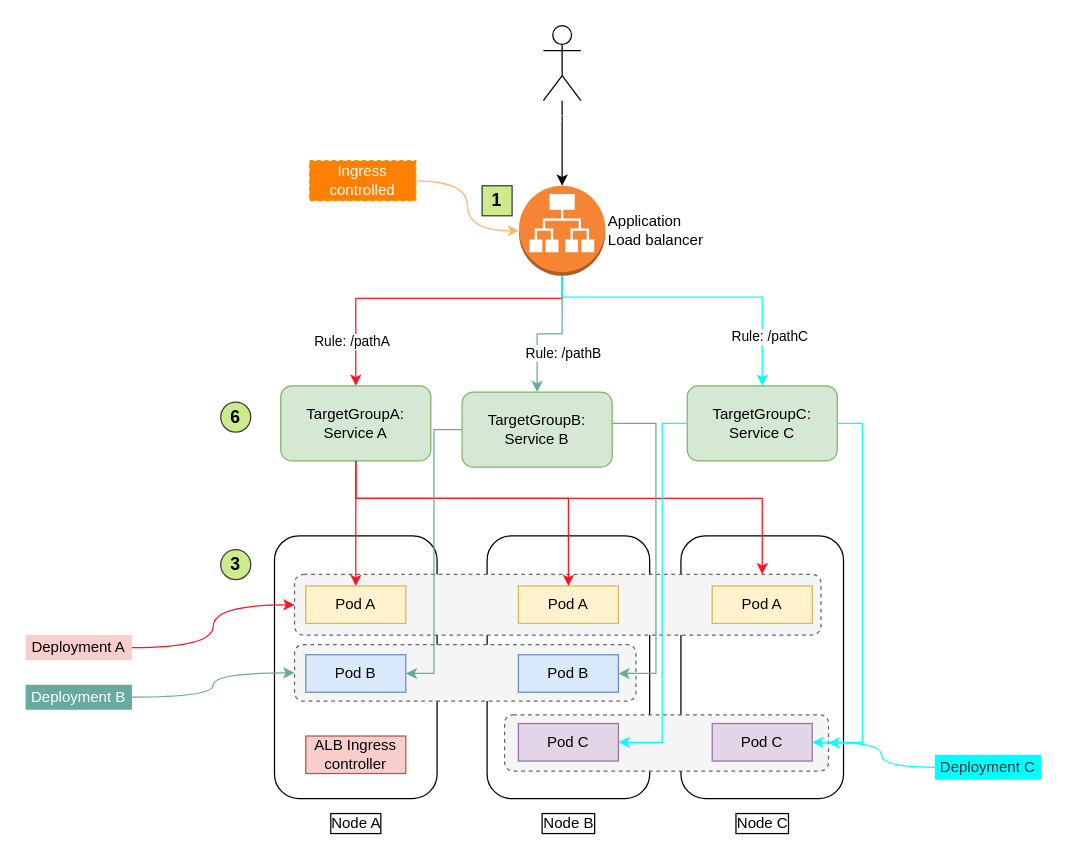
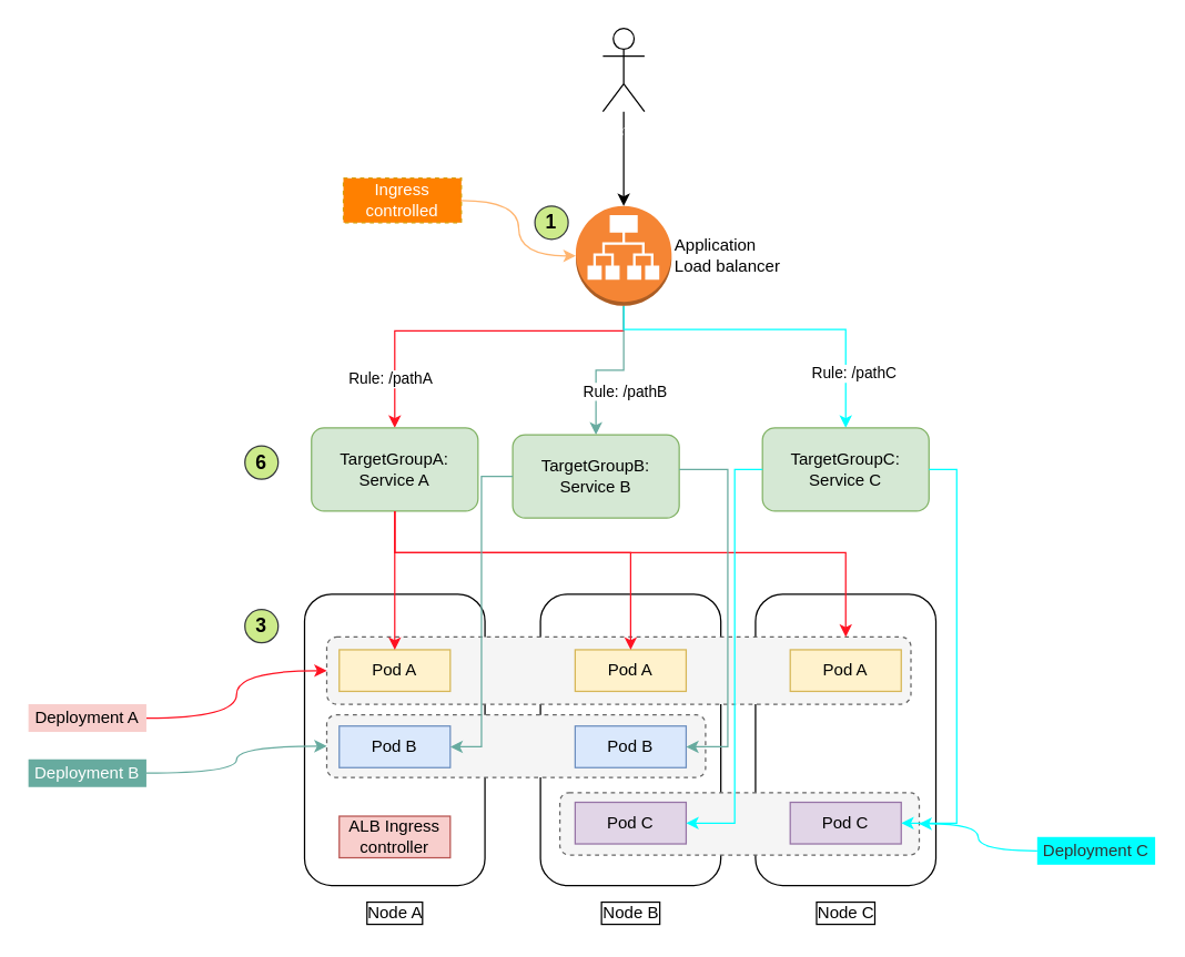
  <mxCell id="0" />
  <mxCell id="1" parent="0" />
  <mxCell id="2" style="edgeStyle=orthogonalEdgeStyle;rounded=0;orthogonalLoop=1;jettySize=auto;html=1;entryX=0.5;entryY=0;entryDx=0;entryDy=0;strokeColor=#FF1222;" parent="1" source="8" target="9" edge="1"><mxGeometry relative="1" as="geometry"><Array as="points"><mxPoint x="449" y="238" /><mxPoint x="284" y="238" /></Array></mxGeometry></mxCell>
  <mxCell id="3" value="Rule: /pathA" style="edgeLabel;html=1;align=center;verticalAlign=middle;resizable=0;points=[];" parent="2" vertex="1" connectable="0"><mxGeometry x="0.584" y="-2" relative="1" as="geometry"><mxPoint x="-2" y="17" as="offset" /></mxGeometry></mxCell>
  <mxCell id="4" style="edgeStyle=orthogonalEdgeStyle;rounded=0;orthogonalLoop=1;jettySize=auto;html=1;strokeColor=#67AB9F;" parent="1" source="8" target="10" edge="1"><mxGeometry relative="1" as="geometry" /></mxCell>
  <mxCell id="5" value="Rule: /pathB" style="edgeLabel;html=1;align=center;verticalAlign=middle;resizable=0;points=[];" parent="4" vertex="1" connectable="0"><mxGeometry x="-0.182" y="2" relative="1" as="geometry"><mxPoint x="-2" y="15" as="offset" /></mxGeometry></mxCell>
  <mxCell id="6" style="edgeStyle=orthogonalEdgeStyle;rounded=0;orthogonalLoop=1;jettySize=auto;html=1;strokeColor=#00FFFF;" parent="1" source="8" target="11" edge="1"><mxGeometry relative="1" as="geometry"><Array as="points"><mxPoint x="449" y="237" /><mxPoint x="609" y="237" /></Array></mxGeometry></mxCell>
  <mxCell id="7" value="Rule: /pathC" style="edgeLabel;html=1;align=center;verticalAlign=middle;resizable=0;points=[];" parent="6" vertex="1" connectable="0"><mxGeometry x="0.543" y="4" relative="1" as="geometry"><mxPoint x="1" y="17" as="offset" /></mxGeometry></mxCell>
  <mxCell id="8" value="Application &lt;br&gt;Load balancer" style="outlineConnect=0;dashed=0;verticalLabelPosition=middle;verticalAlign=middle;align=left;html=1;shape=mxgraph.aws3.application_load_balancer;fillColor=#F58534;gradientColor=none;labelPosition=right;" parent="1" vertex="1"><mxGeometry x="414.5" y="148" width="69" height="72" as="geometry" /></mxCell>
  <mxCell id="9" value="TargetGroupA: Service A" style="rounded=1;whiteSpace=wrap;html=1;fillColor=#d5e8d4;strokeColor=#82b366;" parent="1" vertex="1"><mxGeometry x="224" y="308" width="120" height="60" as="geometry" /></mxCell>
  <mxCell id="10" value="TargetGroupB: Service B" style="rounded=1;whiteSpace=wrap;html=1;fillColor=#d5e8d4;strokeColor=#82b366;" parent="1" vertex="1"><mxGeometry x="369" y="313" width="120" height="60" as="geometry" /></mxCell>
  <mxCell id="11" value="TargetGroupC: Service C" style="rounded=1;whiteSpace=wrap;html=1;fillColor=#d5e8d4;strokeColor=#82b366;" parent="1" vertex="1"><mxGeometry x="549" y="308" width="120" height="60" as="geometry" /></mxCell>
  <mxCell id="12" value="" style="rounded=1;whiteSpace=wrap;html=1;" parent="1" vertex="1"><mxGeometry x="219" y="428" width="130" height="210" as="geometry" /></mxCell>
  <mxCell id="13" value="ALB Ingress controller" style="rounded=0;whiteSpace=wrap;html=1;fillColor=#f8cecc;strokeColor=#b85450;" parent="1" vertex="1"><mxGeometry x="244" y="588" width="80" height="30" as="geometry" /></mxCell>
  <mxCell id="14" value="" style="rounded=1;whiteSpace=wrap;html=1;" parent="1" vertex="1"><mxGeometry x="389" y="428" width="130" height="210" as="geometry" /></mxCell>
  <mxCell id="15" value="" style="rounded=1;whiteSpace=wrap;html=1;" parent="1" vertex="1"><mxGeometry x="544" y="428" width="130" height="210" as="geometry" /></mxCell>
  <mxCell id="16" value="" style="rounded=1;whiteSpace=wrap;html=1;fillColor=#f5f5f5;strokeColor=#666666;fontColor=#333333;dashed=1;" parent="1" vertex="1"><mxGeometry x="235" y="458.75" width="421" height="48.5" as="geometry" /></mxCell>
  <mxCell id="17" value="Pod A" style="rounded=0;whiteSpace=wrap;html=1;fillColor=#fff2cc;strokeColor=#d6b656;" parent="1" vertex="1"><mxGeometry x="244" y="468" width="80" height="30" as="geometry" /></mxCell>
  <mxCell id="18" value="Pod A" style="rounded=0;whiteSpace=wrap;html=1;fillColor=#fff2cc;strokeColor=#d6b656;" parent="1" vertex="1"><mxGeometry x="414" y="468" width="80" height="30" as="geometry" /></mxCell>
  <mxCell id="19" value="Pod A" style="rounded=0;whiteSpace=wrap;html=1;fillColor=#fff2cc;strokeColor=#d6b656;" parent="1" vertex="1"><mxGeometry x="569" y="468" width="80" height="30" as="geometry" /></mxCell>
  <mxCell id="20" value="" style="rounded=1;whiteSpace=wrap;html=1;fillColor=#f5f5f5;strokeColor=#666666;fontColor=#333333;dashed=1;" parent="1" vertex="1"><mxGeometry x="235" y="515" width="273" height="45" as="geometry" /></mxCell>
  <mxCell id="21" value="Pod B" style="rounded=0;whiteSpace=wrap;html=1;fillColor=#dae8fc;strokeColor=#6c8ebf;" parent="1" vertex="1"><mxGeometry x="244" y="523" width="80" height="30" as="geometry" /></mxCell>
  <mxCell id="22" value="Pod B" style="rounded=0;whiteSpace=wrap;html=1;fillColor=#dae8fc;strokeColor=#6c8ebf;" parent="1" vertex="1"><mxGeometry x="414" y="523" width="80" height="30" as="geometry" /></mxCell>
  <mxCell id="23" value="" style="rounded=1;whiteSpace=wrap;html=1;fillColor=#f5f5f5;strokeColor=#666666;fontColor=#333333;dashed=1;" parent="1" vertex="1"><mxGeometry x="403" y="571" width="259" height="45" as="geometry" /></mxCell>
  <mxCell id="24" value="Pod C" style="rounded=0;whiteSpace=wrap;html=1;fillColor=#e1d5e7;strokeColor=#9673a6;" parent="1" vertex="1"><mxGeometry x="414" y="578" width="80" height="30" as="geometry" /></mxCell>
  <mxCell id="25" value="Pod C" style="rounded=0;whiteSpace=wrap;html=1;fillColor=#e1d5e7;strokeColor=#9673a6;" parent="1" vertex="1"><mxGeometry x="569" y="578" width="80" height="30" as="geometry" /></mxCell>
  <mxCell id="26" value="Node A" style="text;html=1;strokeColor=none;fillColor=none;align=center;verticalAlign=middle;whiteSpace=wrap;rounded=0;shadow=0;labelBorderColor=#000000;" parent="1" vertex="1"><mxGeometry x="256.5" y="648" width="55" height="20" as="geometry" /></mxCell>
  <mxCell id="27" value="Node B" style="text;html=1;strokeColor=none;fillColor=none;align=center;verticalAlign=middle;whiteSpace=wrap;rounded=0;shadow=0;labelBorderColor=#000000;" parent="1" vertex="1"><mxGeometry x="426.5" y="648" width="55" height="20" as="geometry" /></mxCell>
  <mxCell id="28" value="Node C" style="text;html=1;strokeColor=none;fillColor=none;align=center;verticalAlign=middle;whiteSpace=wrap;rounded=0;shadow=0;labelBorderColor=#000000;" parent="1" vertex="1"><mxGeometry x="581.5" y="648" width="55" height="20" as="geometry" /></mxCell>
  <mxCell id="29" style="edgeStyle=orthogonalEdgeStyle;rounded=0;orthogonalLoop=1;jettySize=auto;html=1;strokeColor=#FF1222;" parent="1" source="9" target="17" edge="1"><mxGeometry relative="1" as="geometry" /></mxCell>
  <mxCell id="30" style="edgeStyle=orthogonalEdgeStyle;rounded=0;orthogonalLoop=1;jettySize=auto;html=1;strokeColor=#FF1222;" parent="1" source="9" target="18" edge="1"><mxGeometry relative="1" as="geometry"><Array as="points"><mxPoint x="284" y="398" /><mxPoint x="454" y="398" /></Array></mxGeometry></mxCell>
  <mxCell id="31" style="edgeStyle=orthogonalEdgeStyle;rounded=0;orthogonalLoop=1;jettySize=auto;html=1;strokeColor=#FF1222;" parent="1" source="9" target="16" edge="1"><mxGeometry relative="1" as="geometry"><Array as="points"><mxPoint x="284" y="398" /><mxPoint x="609" y="398" /></Array></mxGeometry></mxCell>
  <mxCell id="32" style="edgeStyle=orthogonalEdgeStyle;rounded=0;orthogonalLoop=1;jettySize=auto;html=1;entryX=1;entryY=0.5;entryDx=0;entryDy=0;strokeColor=#67AB9F;" parent="1" source="10" target="21" edge="1"><mxGeometry relative="1" as="geometry" /></mxCell>
  <mxCell id="33" style="edgeStyle=orthogonalEdgeStyle;rounded=0;orthogonalLoop=1;jettySize=auto;html=1;strokeColor=#67AB9F;" parent="1" source="10" edge="1"><mxGeometry relative="1" as="geometry"><mxPoint x="494" y="538" as="targetPoint" /><Array as="points"><mxPoint x="524" y="338" /><mxPoint x="524" y="538" /></Array></mxGeometry></mxCell>
  <mxCell id="34" style="edgeStyle=orthogonalEdgeStyle;rounded=0;orthogonalLoop=1;jettySize=auto;html=1;entryX=1;entryY=0.5;entryDx=0;entryDy=0;strokeColor=#00FFFF;" parent="1" source="11" target="24" edge="1"><mxGeometry relative="1" as="geometry"><Array as="points"><mxPoint x="529" y="338" /><mxPoint x="529" y="593" /></Array></mxGeometry></mxCell>
  <mxCell id="35" style="edgeStyle=orthogonalEdgeStyle;rounded=0;orthogonalLoop=1;jettySize=auto;html=1;strokeColor=#00FFFF;" parent="1" source="11" edge="1"><mxGeometry relative="1" as="geometry"><mxPoint x="649" y="593" as="targetPoint" /><Array as="points"><mxPoint x="689" y="338" /><mxPoint x="689" y="593" /><mxPoint x="649" y="593" /></Array></mxGeometry></mxCell>
  <mxCell id="36" style="edgeStyle=orthogonalEdgeStyle;curved=1;orthogonalLoop=1;jettySize=auto;html=1;strokeColor=#FF1222;" parent="1" source="37" target="16" edge="1"><mxGeometry relative="1" as="geometry" /></mxCell>
  <mxCell id="37" value="Deployment A" style="text;html=1;fillColor=#f8cecc;align=center;verticalAlign=middle;whiteSpace=wrap;rounded=0;shadow=0;dashed=1;" parent="1" vertex="1"><mxGeometry x="20" y="507.25" width="85" height="20" as="geometry" /></mxCell>
  <mxCell id="38" style="edgeStyle=orthogonalEdgeStyle;curved=1;orthogonalLoop=1;jettySize=auto;html=1;strokeColor=#67AB9F;" parent="1" source="39" target="20" edge="1"><mxGeometry relative="1" as="geometry" /></mxCell>
  <mxCell id="39" value="Deployment B" style="text;html=1;align=center;verticalAlign=middle;whiteSpace=wrap;rounded=0;shadow=0;dashed=1;fillColor=#67AB9F;fontColor=#FFFFFF;" parent="1" vertex="1"><mxGeometry x="20" y="547" width="85" height="20" as="geometry" /></mxCell>
  <mxCell id="40" style="edgeStyle=orthogonalEdgeStyle;curved=1;orthogonalLoop=1;jettySize=auto;html=1;strokeColor=#00FFFF;" parent="1" source="41" target="23" edge="1"><mxGeometry relative="1" as="geometry" /></mxCell>
  <mxCell id="41" value="Deployment C" style="text;html=1;align=center;verticalAlign=middle;whiteSpace=wrap;rounded=0;shadow=0;dashed=1;fontColor=#333333;fillColor=#00FFFF;" parent="1" vertex="1"><mxGeometry x="747" y="603" width="85" height="20" as="geometry" /></mxCell>
  <mxCell id="42" style="edgeStyle=orthogonalEdgeStyle;orthogonalLoop=1;jettySize=auto;html=1;curved=1;strokeColor=#FFB570;" edge="1" parent="1" source="43" target="8"><mxGeometry relative="1" as="geometry" /></mxCell>
  <mxCell id="43" value="Ingress controlled" style="text;html=1;align=center;verticalAlign=middle;whiteSpace=wrap;rounded=0;shadow=0;dashed=1;strokeColor=#d79b00;fontColor=#FFFFFF;fillColor=#FF8000;" vertex="1" parent="1"><mxGeometry x="247" y="128" width="85" height="32" as="geometry" /></mxCell>
  <mxCell id="44" style="edgeStyle=orthogonalEdgeStyle;orthogonalLoop=1;jettySize=auto;html=1;fontColor=#FFFFFF;rounded=0;" edge="1" parent="1" source="45" target="8"><mxGeometry relative="1" as="geometry" /></mxCell>
  <mxCell id="45" value="Actor" style="shape=umlActor;verticalLabelPosition=bottom;verticalAlign=top;html=1;outlineConnect=0;fontColor=#FFFFFF;fillColor=none;" vertex="1" parent="1"><mxGeometry x="434" y="20" width="30" height="60" as="geometry" /></mxCell>
- <mxCell id="46" value="&lt;font style=&quot;font-size: 14px;&quot;&gt;1&lt;/font&gt;" style="whiteSpace=wrap;html=1;aspect=fixed;fillColor=#cdeb8b;strokeColor=#36393d;fontStyle=1;fontSize=14;rounded=0;" vertex="1" parent="1"><mxGeometry x="385" y="148" width="24" height="24" as="geometry" /></mxCell>
+ <mxCell id="46" value="&lt;font style=&quot;font-size: 14px;&quot;&gt;1&lt;/font&gt;" style="ellipse;whiteSpace=wrap;html=1;aspect=fixed;fillColor=#cdeb8b;strokeColor=#36393d;fontStyle=1;fontSize=14;" vertex="1" parent="1"><mxGeometry x="385" y="148" width="24" height="24" as="geometry" /></mxCell>
  <mxCell id="47" value="&lt;font style=&quot;font-size: 14px&quot;&gt;6&lt;/font&gt;" style="ellipse;whiteSpace=wrap;html=1;aspect=fixed;fillColor=#cdeb8b;strokeColor=#36393d;fontStyle=1;fontSize=14;" vertex="1" parent="1"><mxGeometry x="176" y="321" width="24" height="24" as="geometry" /></mxCell>
  <mxCell id="48" value="&lt;font style=&quot;font-size: 14px&quot;&gt;3&lt;/font&gt;" style="ellipse;whiteSpace=wrap;html=1;aspect=fixed;fillColor=#cdeb8b;strokeColor=#36393d;fontStyle=1;fontSize=14;" vertex="1" parent="1"><mxGeometry x="176" y="439" width="24" height="24" as="geometry" /></mxCell>
